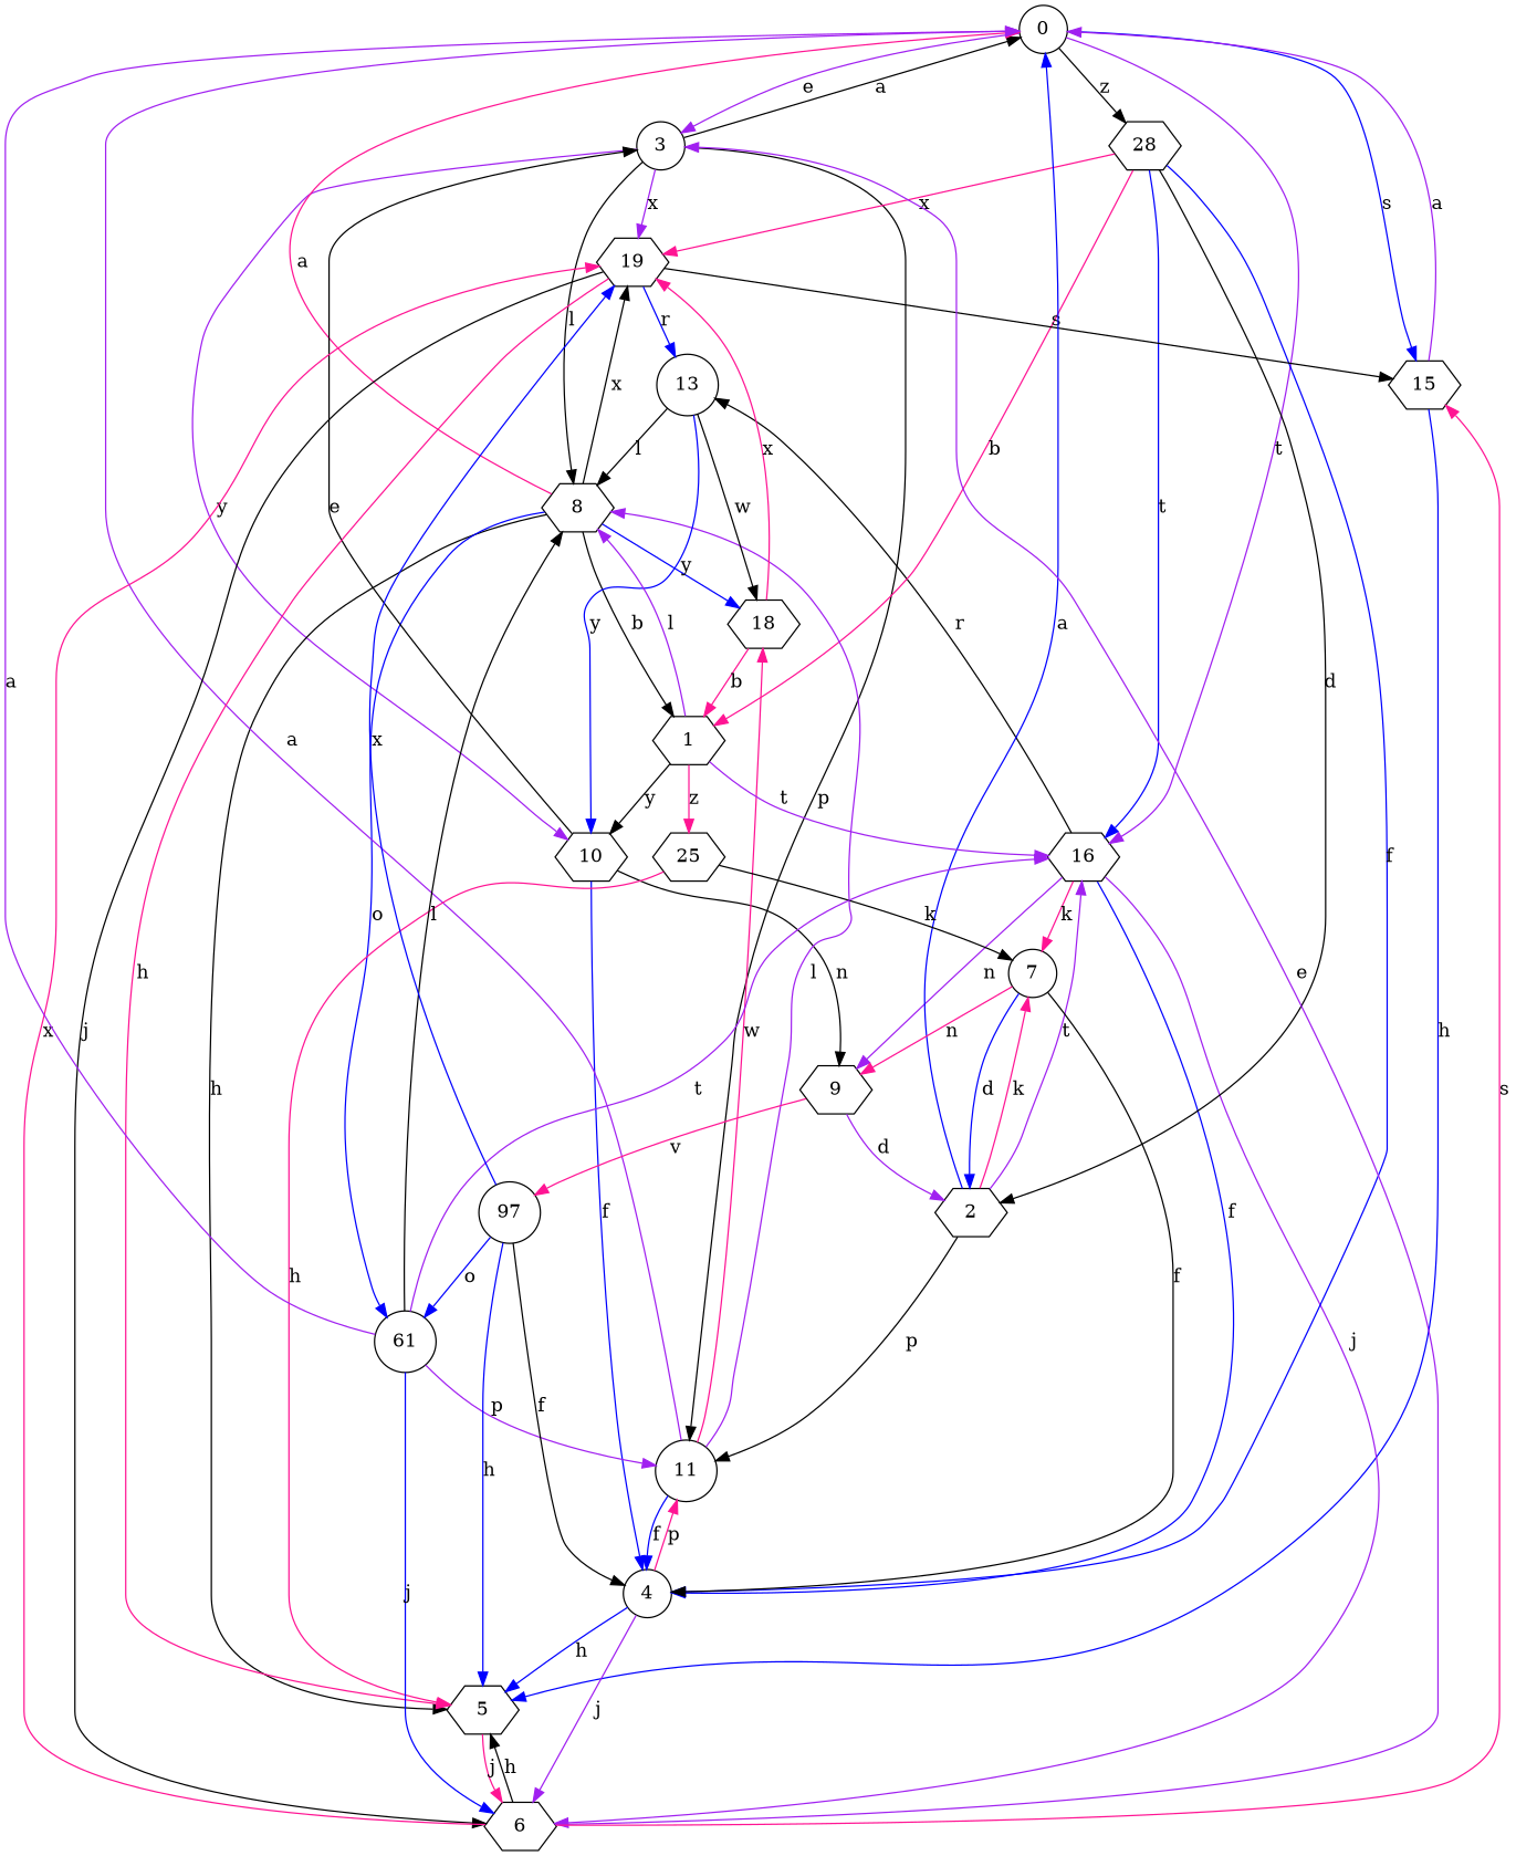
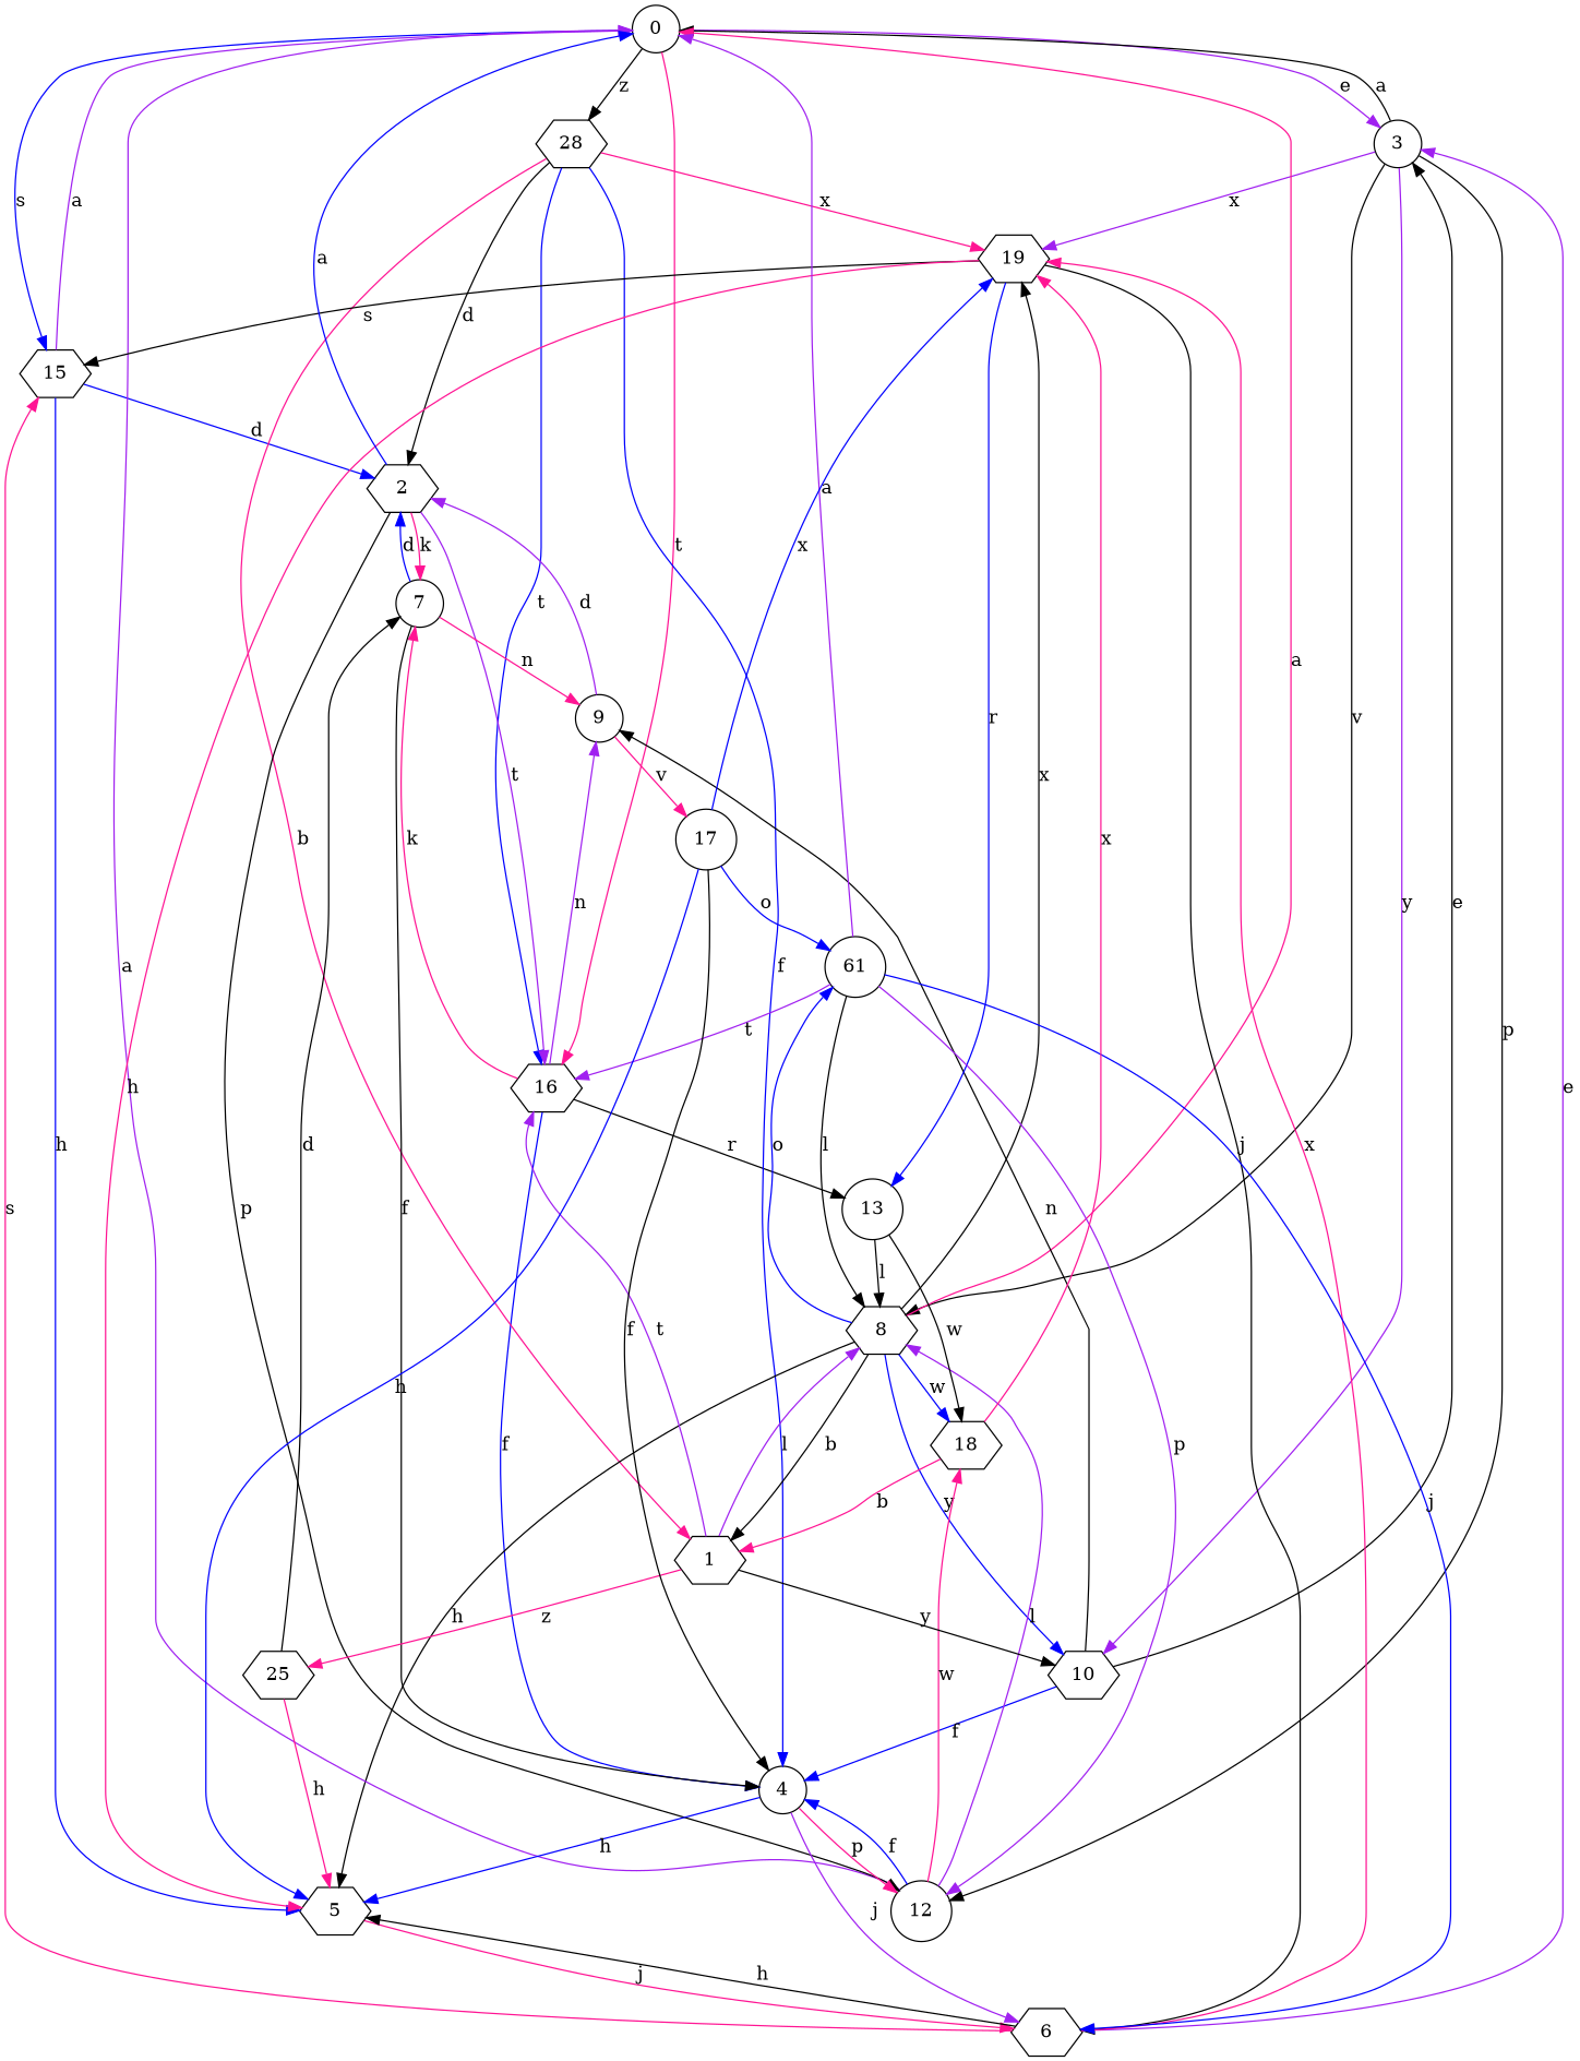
  strict digraph {
    node [shape=hexagon]
    edge [color=black]
    0 [shape=circle]
    3 [shape=circle]
    15
    16
    n5 [label=28]
    8
    n7 [label=10]
-   12 [shape=circle label=11]
+   12 [shape=circle]
    19
    2
    5
    7 [shape=circle]
    4 [shape=circle]
    6
-   9
+   9 [shape=circle]
    13 [shape=circle]
    1
    25
    n19 [label=61 shape=circle]
    18
-   17 [shape=circle label=97]
+   17 [shape=circle]
    0 -> 3 [color=purple label=e]
    0 -> 15 [color=blue label=s]
-   0 -> 16 [color=purple label=t]
+   0 -> 16 [color=deeppink label=t]
    0 -> n5 [label=z]
    3 -> 0 [label=a]
-   3 -> 8 [label=l]
+   3 -> 8 [label=v]
    3 -> n7 [color=purple label=y]
    3 -> 12 [label=p]
    3 -> 19 [color=purple label=x]
    15 -> 0 [color=purple label=a]
+   15 -> 2 [color=blue label=d]
    15 -> 5 [color=blue label=h]
    16 -> 7 [color=deeppink label=k]
    16 -> 4 [color=blue label=f]
-   16 -> 6 [color=purple label=j]
    16 -> 9 [color=purple label=n]
    16 -> 13 [label=r]
    n5 -> 16 [color=blue label=t]
    n5 -> 19 [color=deeppink label=x]
    n5 -> 2 [label=d]
    n5 -> 4 [color=blue label=f]
    n5 -> 1 [color=deeppink label=b]
    8 -> 0 [color=deeppink label=a]
    8 -> 19 [label=x]
    8 -> 5 [label=h]
    8 -> 1 [label=b]
    8 -> n19 [color=blue label=o]
-   8 -> 18 [color=blue label=y]
+   8 -> 18 [color=blue label=w]
    n7 -> 3 [label=e]
    n7 -> 4 [color=blue label=f]
    n7 -> 9 [label=n]
    12 -> 0 [color=purple label=a]
    12 -> 8 [color=purple label=l]
    12 -> 4 [color=blue label=f]
    12 -> 18 [color=deeppink label=w]
    19 -> 15 [label=s]
    19 -> 5 [color=deeppink label=h]
    19 -> 6 [label=j]
    19 -> 13 [color=blue label=r]
    2 -> 0 [color=blue label=a]
    2 -> 16 [color=purple label=t]
    2 -> 12 [label=p]
    2 -> 7 [color=deeppink label=k]
    5 -> 6 [color=deeppink label=j]
    7 -> 2 [color=blue label=d]
    7 -> 4 [label=f]
    7 -> 9 [color=deeppink label=n]
    4 -> 12 [color=deeppink label=p]
    4 -> 5 [color=blue label=h]
    4 -> 6 [color=purple label=j]
    6 -> 3 [color=purple label=e]
    6 -> 15 [color=deeppink label=s]
    6 -> 19 [color=deeppink label=x]
    6 -> 5 [label=h]
    9 -> 2 [color=purple label=d]
    9 -> 17 [color=deeppink label=v]
    13 -> 8 [label=l]
-   13 -> n7 [color=blue label=y]
+   8 -> n7 [color=blue label=y]
    13 -> 18 [label=w]
    1 -> 16 [color=purple label=t]
    1 -> 8 [color=purple label=l]
    1 -> n7 [label=y]
    1 -> 25 [color=deeppink label=z]
    25 -> 5 [color=deeppink label=h]
-   25 -> 7 [label=k]
+   25 -> 7 [label=d]
    n19 -> 0 [color=purple label=a]
    n19 -> 16 [color=purple label=t]
    n19 -> 8 [label=l]
    n19 -> 12 [color=purple label=p]
    n19 -> 6 [color=blue label=j]
    18 -> 19 [color=deeppink label=x]
    18 -> 1 [color=deeppink label=b]
    17 -> 19 [color=blue label=x]
    17 -> 5 [color=blue label=h]
    17 -> 4 [label=f]
    17 -> n19 [color=blue label=o]
  }
